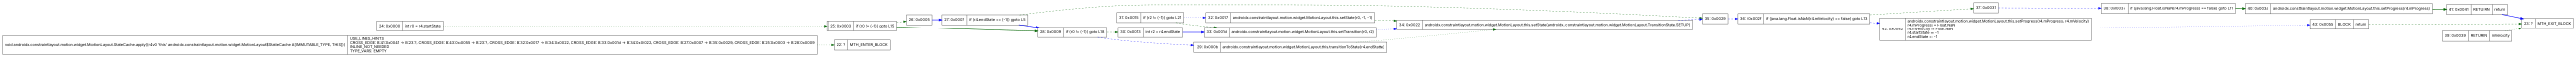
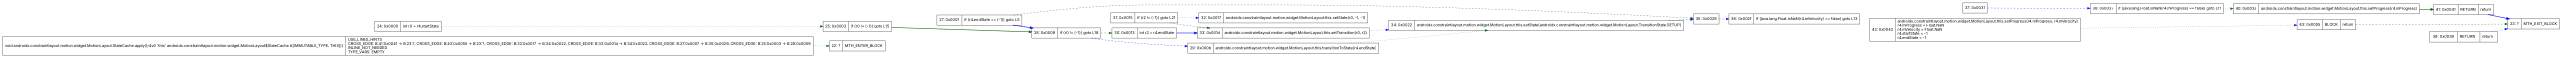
  digraph {
    fontname=Inter
    rankdir=LR
    node [fontname=Inter shape=record]
    edge [color=darkgreen fontname=Inter style=dashed]
    n1 [label="{22\:\ ?|MTH_ENTER_BLOCK\l}"]
    n2 [label="{24\:\ 0x0000|int r0 = r4.startState\l}"]
    n3 [label="{25\:\ 0x0003|if (r0 != (\-1)) goto L15\l}"]
-   n4 [label="{26\:\ 0x0005}"]
    n5 [label="{28\:\ 0x0009|if (r0 != (\-1)) goto L18\l}"]
    n6 [label="{27\:\ 0x0007|if (r4.endState == (\-1)) goto L5\l}"]
    n7 [label="{29\:\ 0x000b|androidx.constraintlayout.motion.widget.MotionLayout.this.transitionToState(r4.endState)\l}"]
    n8 [label="{30\:\ 0x0013|int r2 = r4.endState\l}"]
    n9 [label="{35\:\ 0x0029}"]
    n10 [label="{36\:\ 0x002f|if (java.lang.Float.isNaN(r4.mVelocity) == false) goto L13\l}"]
    n11 [label="{37\:\ 0x0031}"]
    n12 [label="{42\:\ 0x0042|androidx.constraintlayout.motion.widget.MotionLayout.this.setProgress(r4.mProgress, r4.mVelocity)\lr4.mProgress = Float.NaN\lr4.mVelocity = Float.NaN\lr4.startState = \-1\lr4.endState = \-1\l}"]
    n13 [label="{38\:\ 0x0037|if (java.lang.Float.isNaN(r4.mProgress) == false) goto L11\l}"]
    n14 [label="{43\:\ 0x0055|BLOCK\l|return\l}"]
    n15 [label="{40\:\ 0x003a|androidx.constraintlayout.motion.widget.MotionLayout.this.setProgress(r4.mProgress)\l}"]
-   n16 [label="{39\:\ 0x0039|RETURN\l|mVelocity\l}"]
+   n16 [label="{39\:\ 0x0039|RETURN\l|return\l}"]
    n17 [label="{23\:\ ?|MTH_EXIT_BLOCK\l}"]
    n18 [label="{41\:\ 0x0041|RETURN\l|return\l}"]
    n19 [label="{34\:\ 0x0022|androidx.constraintlayout.motion.widget.MotionLayout.this.setState(androidx.constraintlayout.motion.widget.MotionLayout.TransitionState.SETUP)\l}"]
    n20 [label="{33\:\ 0x001d|androidx.constraintlayout.motion.widget.MotionLayout.this.setTransition(r0, r2)\l}"]
    n21 [label="{31\:\ 0x0015|if (r2 != (\-1)) goto L21\l}"]
    n22 [label="{32\:\ 0x0017|androidx.constraintlayout.motion.widget.MotionLayout.this.setState(r0, \-1, \-1)\l}"]
    n23 [label="{void androidx.constraintlayout.motion.widget.MotionLayout.StateCache.apply((r4v0 'this' androidx.constraintlayout.motion.widget.MotionLayout$StateCache A[IMMUTABLE_TYPE, THIS]))  | USE_LINES_HINTS\lCROSS_EDGE: B:41:0x0041 \-\> B:23:?, CROSS_EDGE: B:43:0x0055 \-\> B:23:?, CROSS_EDGE: B:32:0x0017 \-\> B:34:0x0022, CROSS_EDGE: B:33:0x001d \-\> B:34:0x0022, CROSS_EDGE: B:27:0x0007 \-\> B:35:0x0029, CROSS_EDGE: B:25:0x0003 \-\> B:28:0x0009\lINLINE_NOT_NEEDED\lTYPE_VARS: EMPTY\l}"]
    n2 -> n3 [style=dotted]
-   n3 -> n4
    n3 -> n5 [style=bold]
-   n4 -> n6 [color=blue style=bold]
    n5 -> n7 [color=blue]
    n5 -> n8
    n6 -> n5 [color=blue style=bold]
    n6 -> n9
    n7 -> n19 [style=dotted]
    n8 -> n20 [color=blue style=bold]
    n9 -> n10 [color=blue]
-   n10 -> n11
-   n10 -> n12 [color=blue]
    n11 -> n13 [color=blue]
    n12 -> n14 [color=blue style=dotted]
-   n13 -> n15 [style=bold]
+   n13 -> n15 [style=dotted]
    n14 -> n17
    n15 -> n18 [style=bold]
-   n16 -> n17 [style=dotted]
+   n16 -> n17 [color=blue style=dotted]
    n18 -> n17 [color=blue style=bold]
    n19 -> n9 [color=blue]
    n20 -> n19 [color=blue style=dotted]
    n21 -> n20
    n21 -> n22 [color=blue style=dotted]
-   n22 -> n19
    n23 -> n1 [style=dotted]
  }
